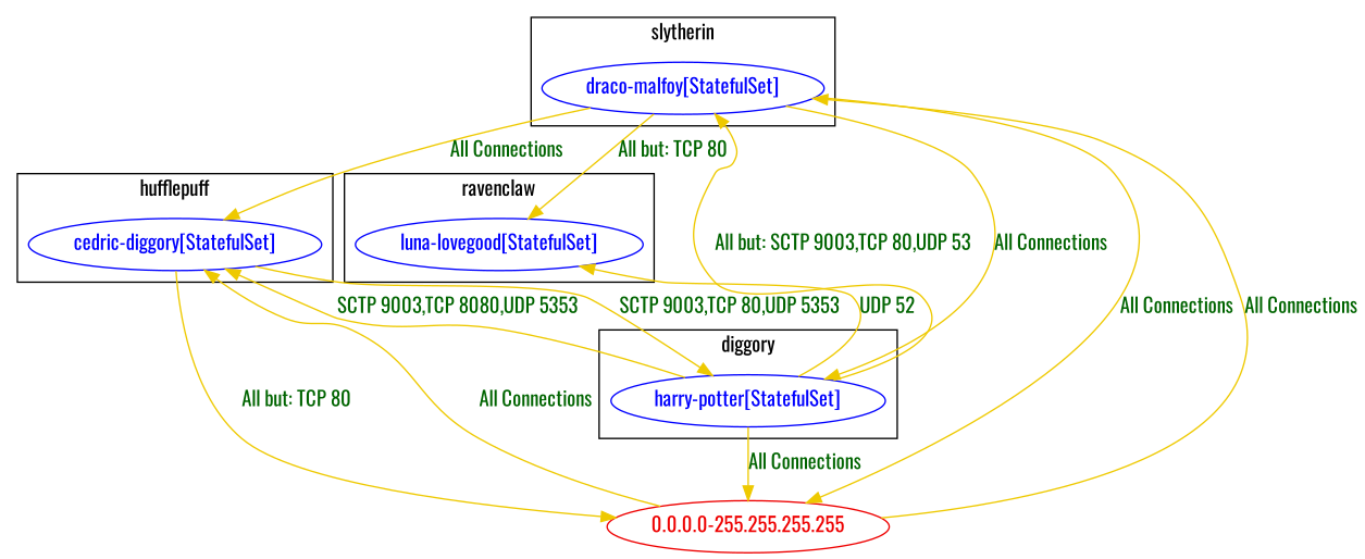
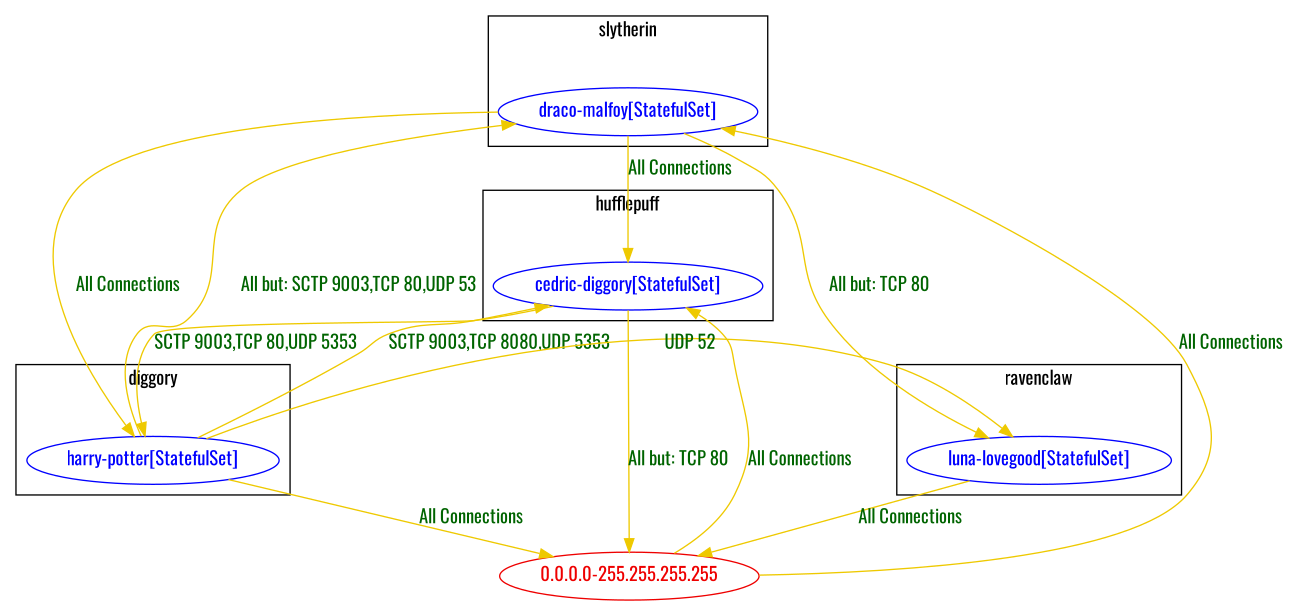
  digraph {
    fontname=Oswald
    node [color=blue fontcolor=blue fontname=Oswald]
    edge [color=gold2 fontcolor=darkgreen fontname=Oswald weight=1]
    n1 [label="cedric-diggory[StatefulSet]"]
    n2 [label="harry-potter[StatefulSet]"]
    n3 [label="luna-lovegood[StatefulSet]"]
    n4 [label="draco-malfoy[StatefulSet]"]
    n5 [color=red2 fontcolor=red2 label="0.0.0.0-255.255.255.255"]
    subgraph cluster_1 {
      color=black
      fontcolor=black
      label=hufflepuff
      n1
    }
    subgraph cluster_2 {
      color=black
      fontcolor=black
      label=diggory
      n2
    }
    subgraph cluster_3 {
      color=black
      fontcolor=black
      label=ravenclaw
      n3
    }
    subgraph cluster_4 {
      color=black
      fontcolor=black
      label=slytherin
      n4
    }
    n1 -> n2 [label="SCTP 9003,TCP 80,UDP 5353"]
    n1 -> n5 [label="All but: TCP 80"]
    n2 -> n1 [label="SCTP 9003,TCP 8080,UDP 5353" weight=0.5]
    n2 -> n3 [label="UDP 52" weight=0.5]
    n2 -> n4 [label="All but: SCTP 9003,TCP 80,UDP 53" weight=0.5]
    n2 -> n5 [label="All Connections"]
    n4 -> n1 [label="All Connections"]
    n4 -> n2 [label="All Connections"]
    n4 -> n3 [label="All but: TCP 80"]
-   n4 -> n5 [label="All Connections"]
+   n3 -> n5 [label="All Connections"]
    n5 -> n1 [label="All Connections" weight=0.5]
    n5 -> n4 [label="All Connections" weight=0.5]
  }
